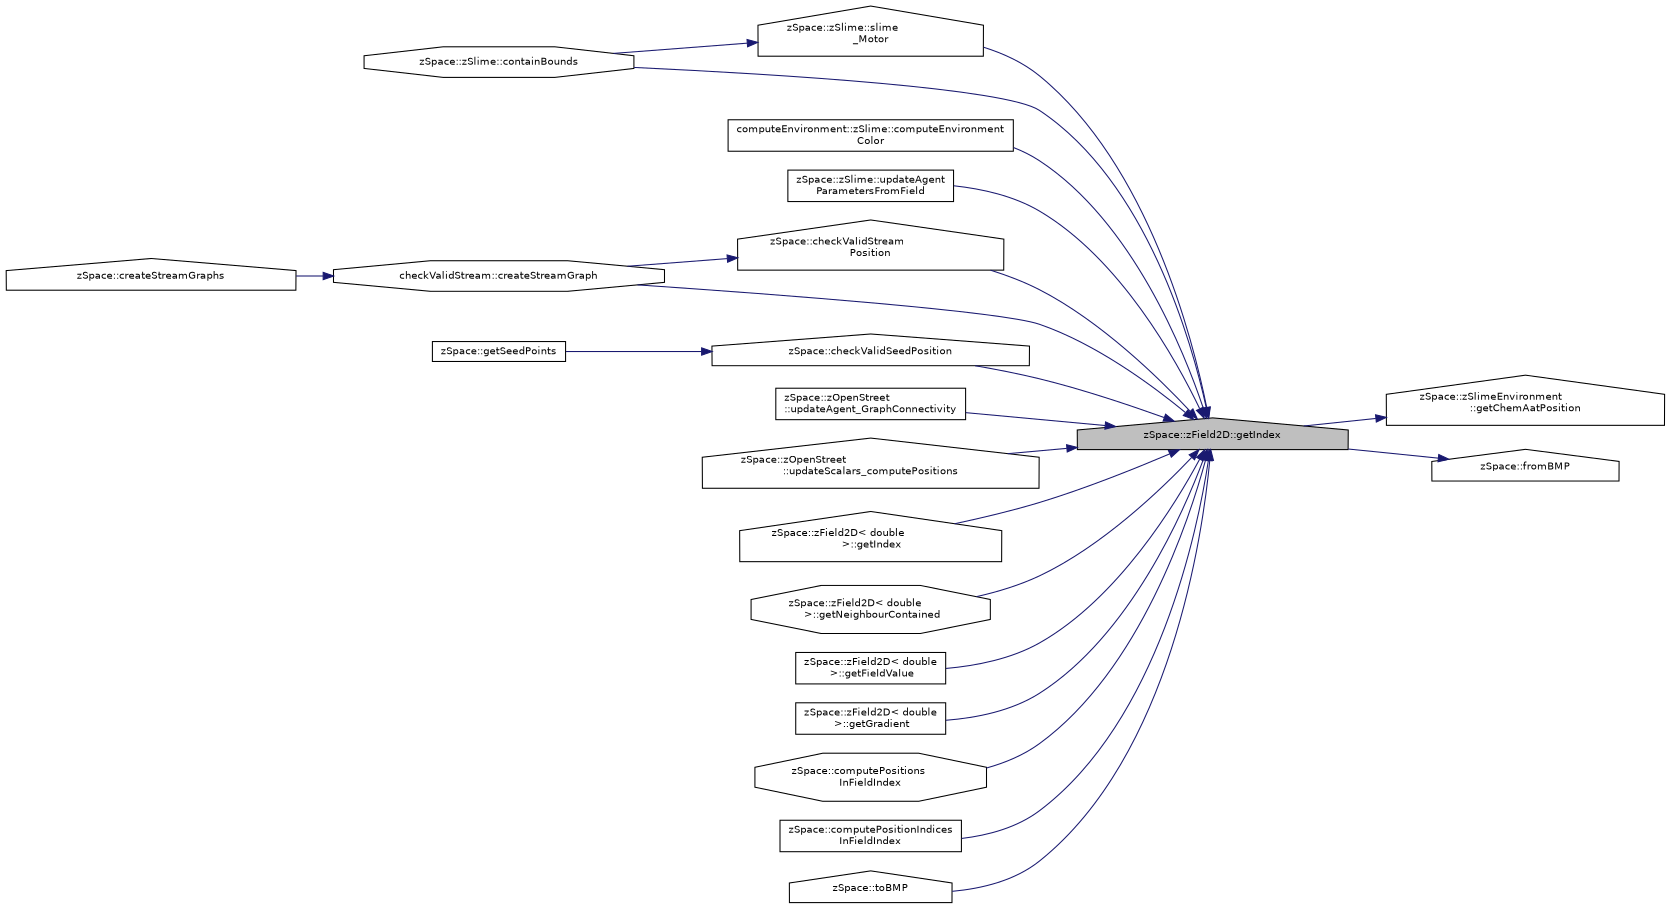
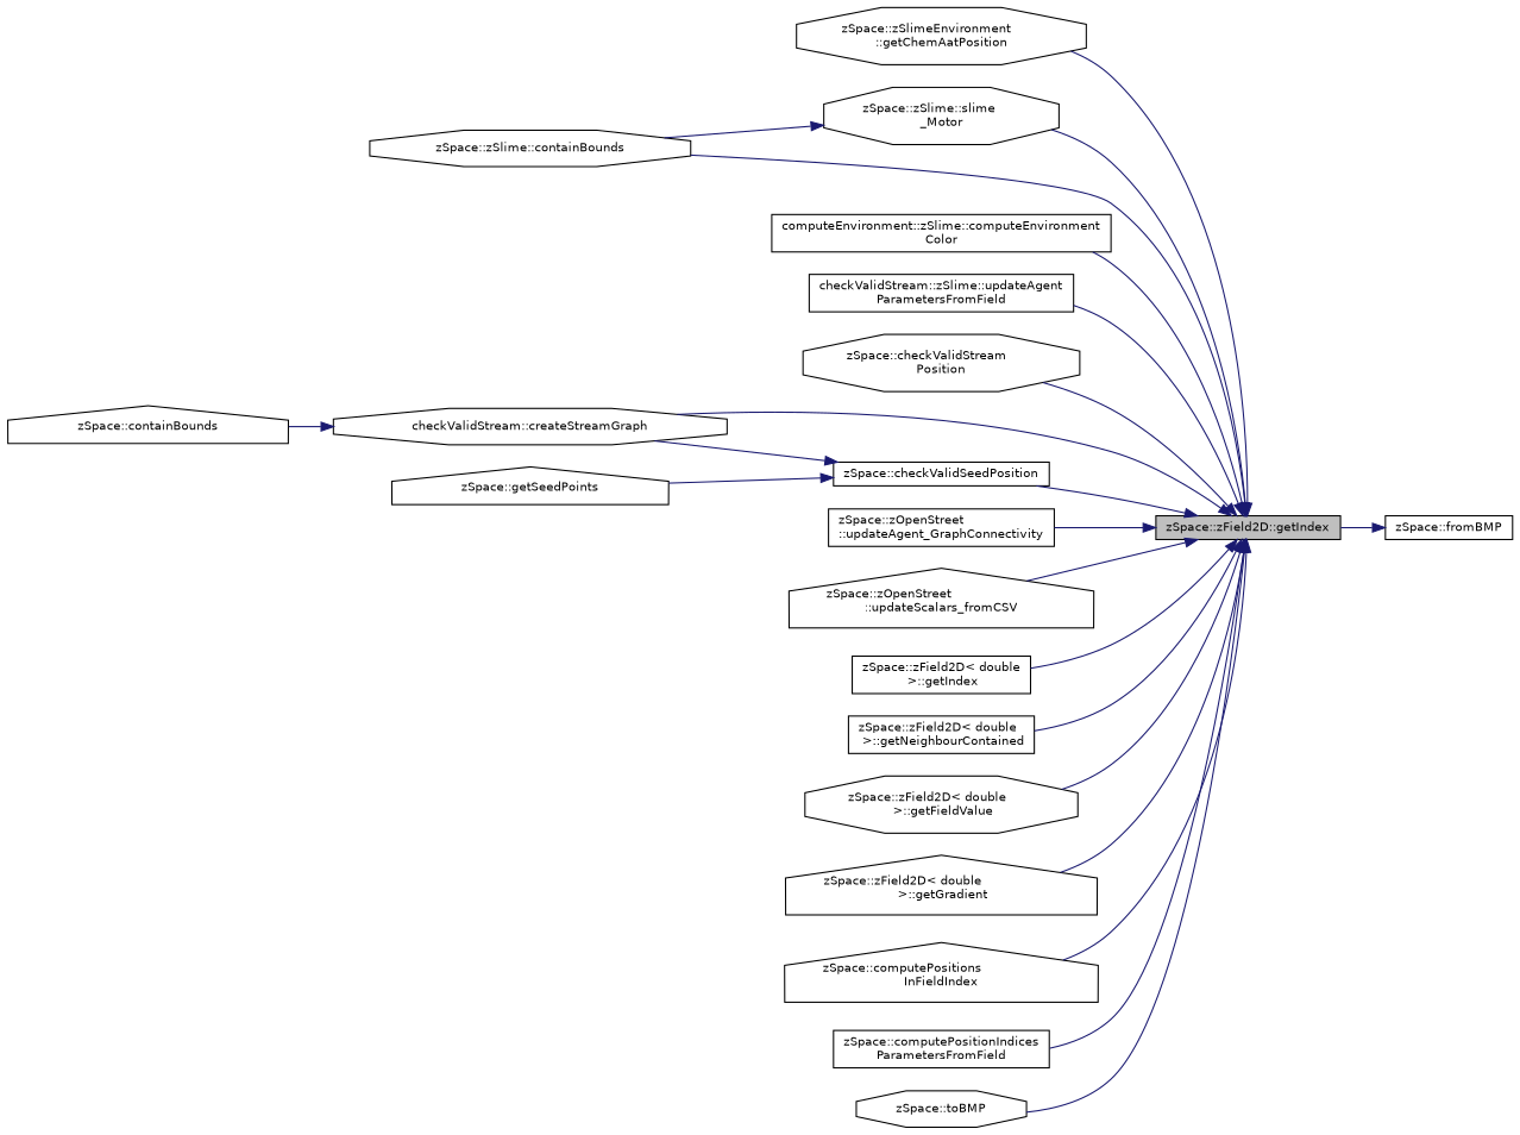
  digraph {
    rankdir=RL
    node [color=black fillcolor=white fontname=Helvetica fontsize=10 shape=box style=filled]
    edge [color=midnightblue dir=back fontname=Helvetica fontsize=10 labelfontname=Helvetica labelfontsize=10 style=solid]
-   n1 [fillcolor=grey75 fontcolor=black height=0.2 label="zSpace::zField2D::getIndex" shape=house width=0.4]
-   n2 [height=0.2 label="zSpace::zSlimeEnvironment\l::getChemAatPosition" shape=house width=0.4]
-   n3 [height=0.2 label="zSpace::zSlime::slime\l_Motor" shape=house width=0.4]
+   n1 [fillcolor=grey75 fontcolor=black height=0.2 label="zSpace::zField2D::getIndex" width=0.4]
+   n2 [height=0.2 label="zSpace::zSlimeEnvironment\l::getChemAatPosition" shape=octagon width=0.4]
+   n3 [height=0.2 label="zSpace::zSlime::slime\l_Motor" shape=octagon width=0.4]
    n4 [height=0.2 label="zSpace::zSlime::containBounds" shape=octagon width=0.4]
    n5 [height=0.2 label="computeEnvironment::zSlime::computeEnvironment\lColor" width=0.4]
-   n6 [height=0.2 label="zSpace::zSlime::updateAgent\lParametersFromField" width=0.4]
-   n7 [height=0.2 label="zSpace::checkValidStream\lPosition" shape=house width=0.4]
+   n6 [height=0.2 label="checkValidStream::zSlime::updateAgent\lParametersFromField" width=0.4]
+   n7 [height=0.2 label="zSpace::checkValidStream\lPosition" shape=octagon width=0.4]
    n8 [height=0.2 label="checkValidStream::createStreamGraph" shape=octagon width=0.4]
-   n9 [height=0.2 label="zSpace::checkValidSeedPosition" shape=house width=0.4]
+   n9 [height=0.2 label="zSpace::checkValidSeedPosition" width=0.4]
    n10 [height=0.2 label="zSpace::zOpenStreet\l::updateAgent_GraphConnectivity" width=0.4]
-   n11 [height=0.2 label="zSpace::zOpenStreet\l::updateScalars_computePositions" shape=house width=0.4]
-   n12 [height=0.2 label="zSpace::zField2D\< double\l \>::getIndex" shape=house width=0.4]
-   n13 [height=0.2 label="zSpace::zField2D\< double\l \>::getNeighbourContained" shape=octagon width=0.4]
-   n14 [height=0.2 label="zSpace::zField2D\< double\l \>::getFieldValue" width=0.4]
-   n15 [height=0.2 label="zSpace::zField2D\< double\l \>::getGradient" width=0.4]
-   n16 [height=0.2 label="zSpace::computePositions\lInFieldIndex" shape=octagon width=0.4]
-   n17 [height=0.2 label="zSpace::computePositionIndices\lInFieldIndex" width=0.4]
-   n18 [height=0.2 label="zSpace::toBMP" shape=house width=0.4]
-   n19 [height=0.2 label="zSpace::createStreamGraphs" shape=house width=0.4]
-   n20 [height=0.2 label="zSpace::getSeedPoints" width=0.4]
-   n21 [height=0.2 label="zSpace::fromBMP" shape=house width=0.4]
-   n2 -> n1
+   n11 [height=0.2 label="zSpace::zOpenStreet\l::updateScalars_fromCSV" shape=house width=0.4]
+   n12 [height=0.2 label="zSpace::zField2D\< double\l \>::getIndex" width=0.4]
+   n13 [height=0.2 label="zSpace::zField2D\< double\l \>::getNeighbourContained" width=0.4]
+   n14 [height=0.2 label="zSpace::zField2D\< double\l \>::getFieldValue" shape=octagon width=0.4]
+   n15 [height=0.2 label="zSpace::zField2D\< double\l \>::getGradient" shape=house width=0.4]
+   n16 [height=0.2 label="zSpace::computePositions\lInFieldIndex" shape=house width=0.4]
+   n17 [height=0.2 label="zSpace::computePositionIndices\lParametersFromField" width=0.4]
+   n18 [height=0.2 label="zSpace::toBMP" shape=octagon width=0.4]
+   n19 [height=0.2 label="zSpace::containBounds" shape=house width=0.4]
+   n20 [height=0.2 label="zSpace::getSeedPoints" shape=house width=0.4]
+   n21 [height=0.2 label="zSpace::fromBMP" width=0.4]
+   n1 -> n2
    n1 -> n3
    n1 -> n4
    n1 -> n5
    n1 -> n6
    n1 -> n7
    n1 -> n8
    n1 -> n9
    n1 -> n10
    n1 -> n11
    n1 -> n12
    n1 -> n13
    n1 -> n14
    n1 -> n15
    n1 -> n16
    n1 -> n17
    n1 -> n18
    n3 -> n4
-   n7 -> n8
+   n9 -> n8
    n8 -> n19
    n9 -> n20
    n21 -> n1
  }
